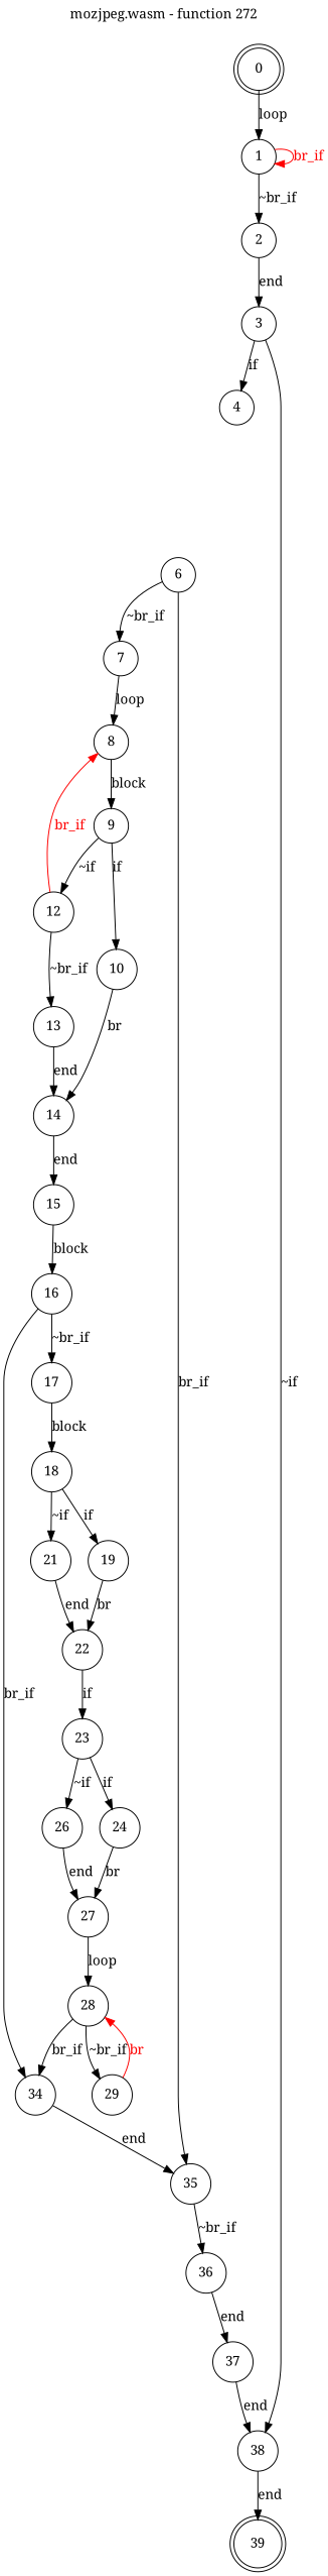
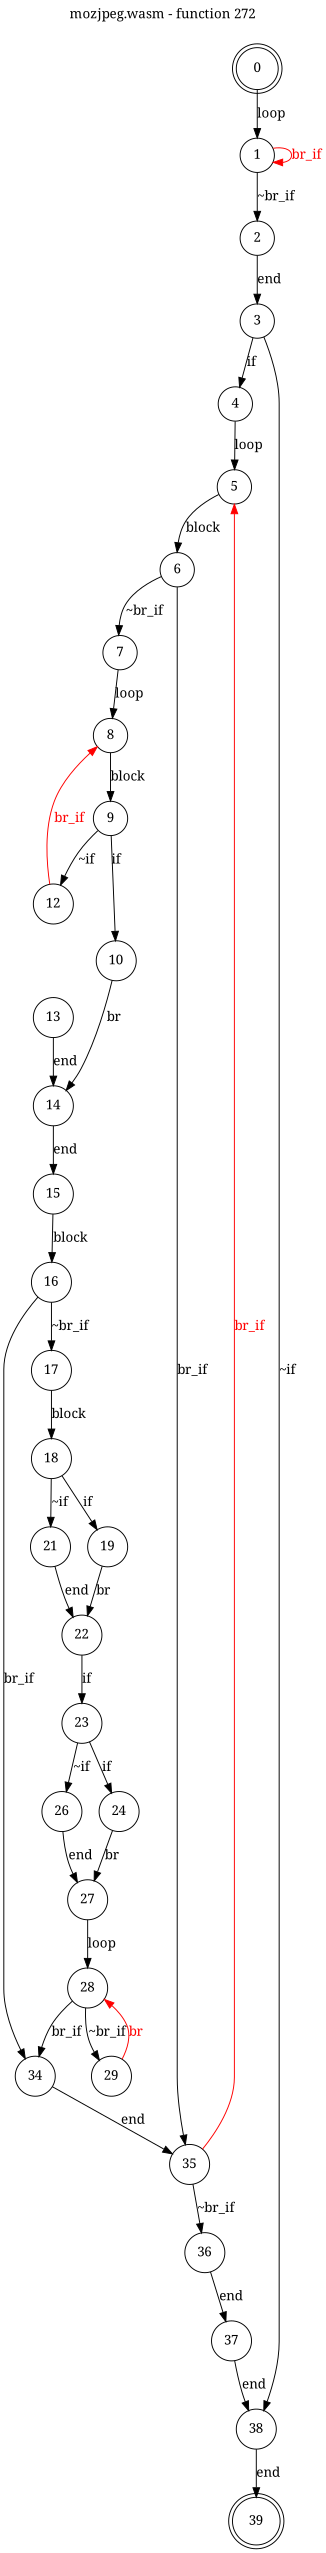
  digraph {
    fontname="Noto Serif"
    label="mozjpeg.wasm - function 272"
    labelfontcolor=black
    labelfontname=Helvetica
    labelfontsize=16
    labelloc=t
    node [fontname="Noto Serif" shape=circle]
    edge [fontname="Noto Serif"]
    0 [shape=doublecircle]
    1
    2
    39 [shape=doublecircle]
    3
    4
    38
+   5
    6
    7
    35
    8
    36
    9
    37
    10
    12
    14
    13
    15
    16
    17
    34
    18
    19
    21
    22
    23
    24
    26
    27
    28
    29
    0 -> 1 [label=loop]
    1 -> 1 [color=red fontcolor=red label=br_if]
    1 -> 2 [label="~br_if"]
    2 -> 3 [label=end]
    3 -> 4 [label=if]
    3 -> 38 [label="~if"]
+   4 -> 5 [label=loop]
    38 -> 39 [label=end]
+   5 -> 6 [label=block]
    6 -> 7 [label="~br_if"]
    6 -> 35 [label=br_if]
    7 -> 8 [label=loop]
+   35 -> 5 [color=red fontcolor=red label=br_if]
    35 -> 36 [label="~br_if"]
    8 -> 9 [label=block]
    36 -> 37 [label=end]
    9 -> 10 [label=if]
    9 -> 12 [label="~if"]
    37 -> 38 [label=end]
    10 -> 14 [label=br]
    12 -> 8 [color=red fontcolor=red label=br_if]
-   12 -> 13 [label="~br_if"]
    14 -> 15 [label=end]
    13 -> 14 [label=end]
    15 -> 16 [label=block]
    16 -> 17 [label="~br_if"]
    16 -> 34 [label=br_if]
    17 -> 18 [label=block]
    34 -> 35 [label=end]
    18 -> 19 [label=if]
    18 -> 21 [label="~if"]
    19 -> 22 [label=br]
    21 -> 22 [label=end]
    22 -> 23 [label=if]
    23 -> 24 [label=if]
    23 -> 26 [label="~if"]
    24 -> 27 [label=br]
    26 -> 27 [label=end]
    27 -> 28 [label=loop]
    28 -> 34 [label=br_if]
    28 -> 29 [label="~br_if"]
    29 -> 28 [color=red fontcolor=red label=br]
  }
